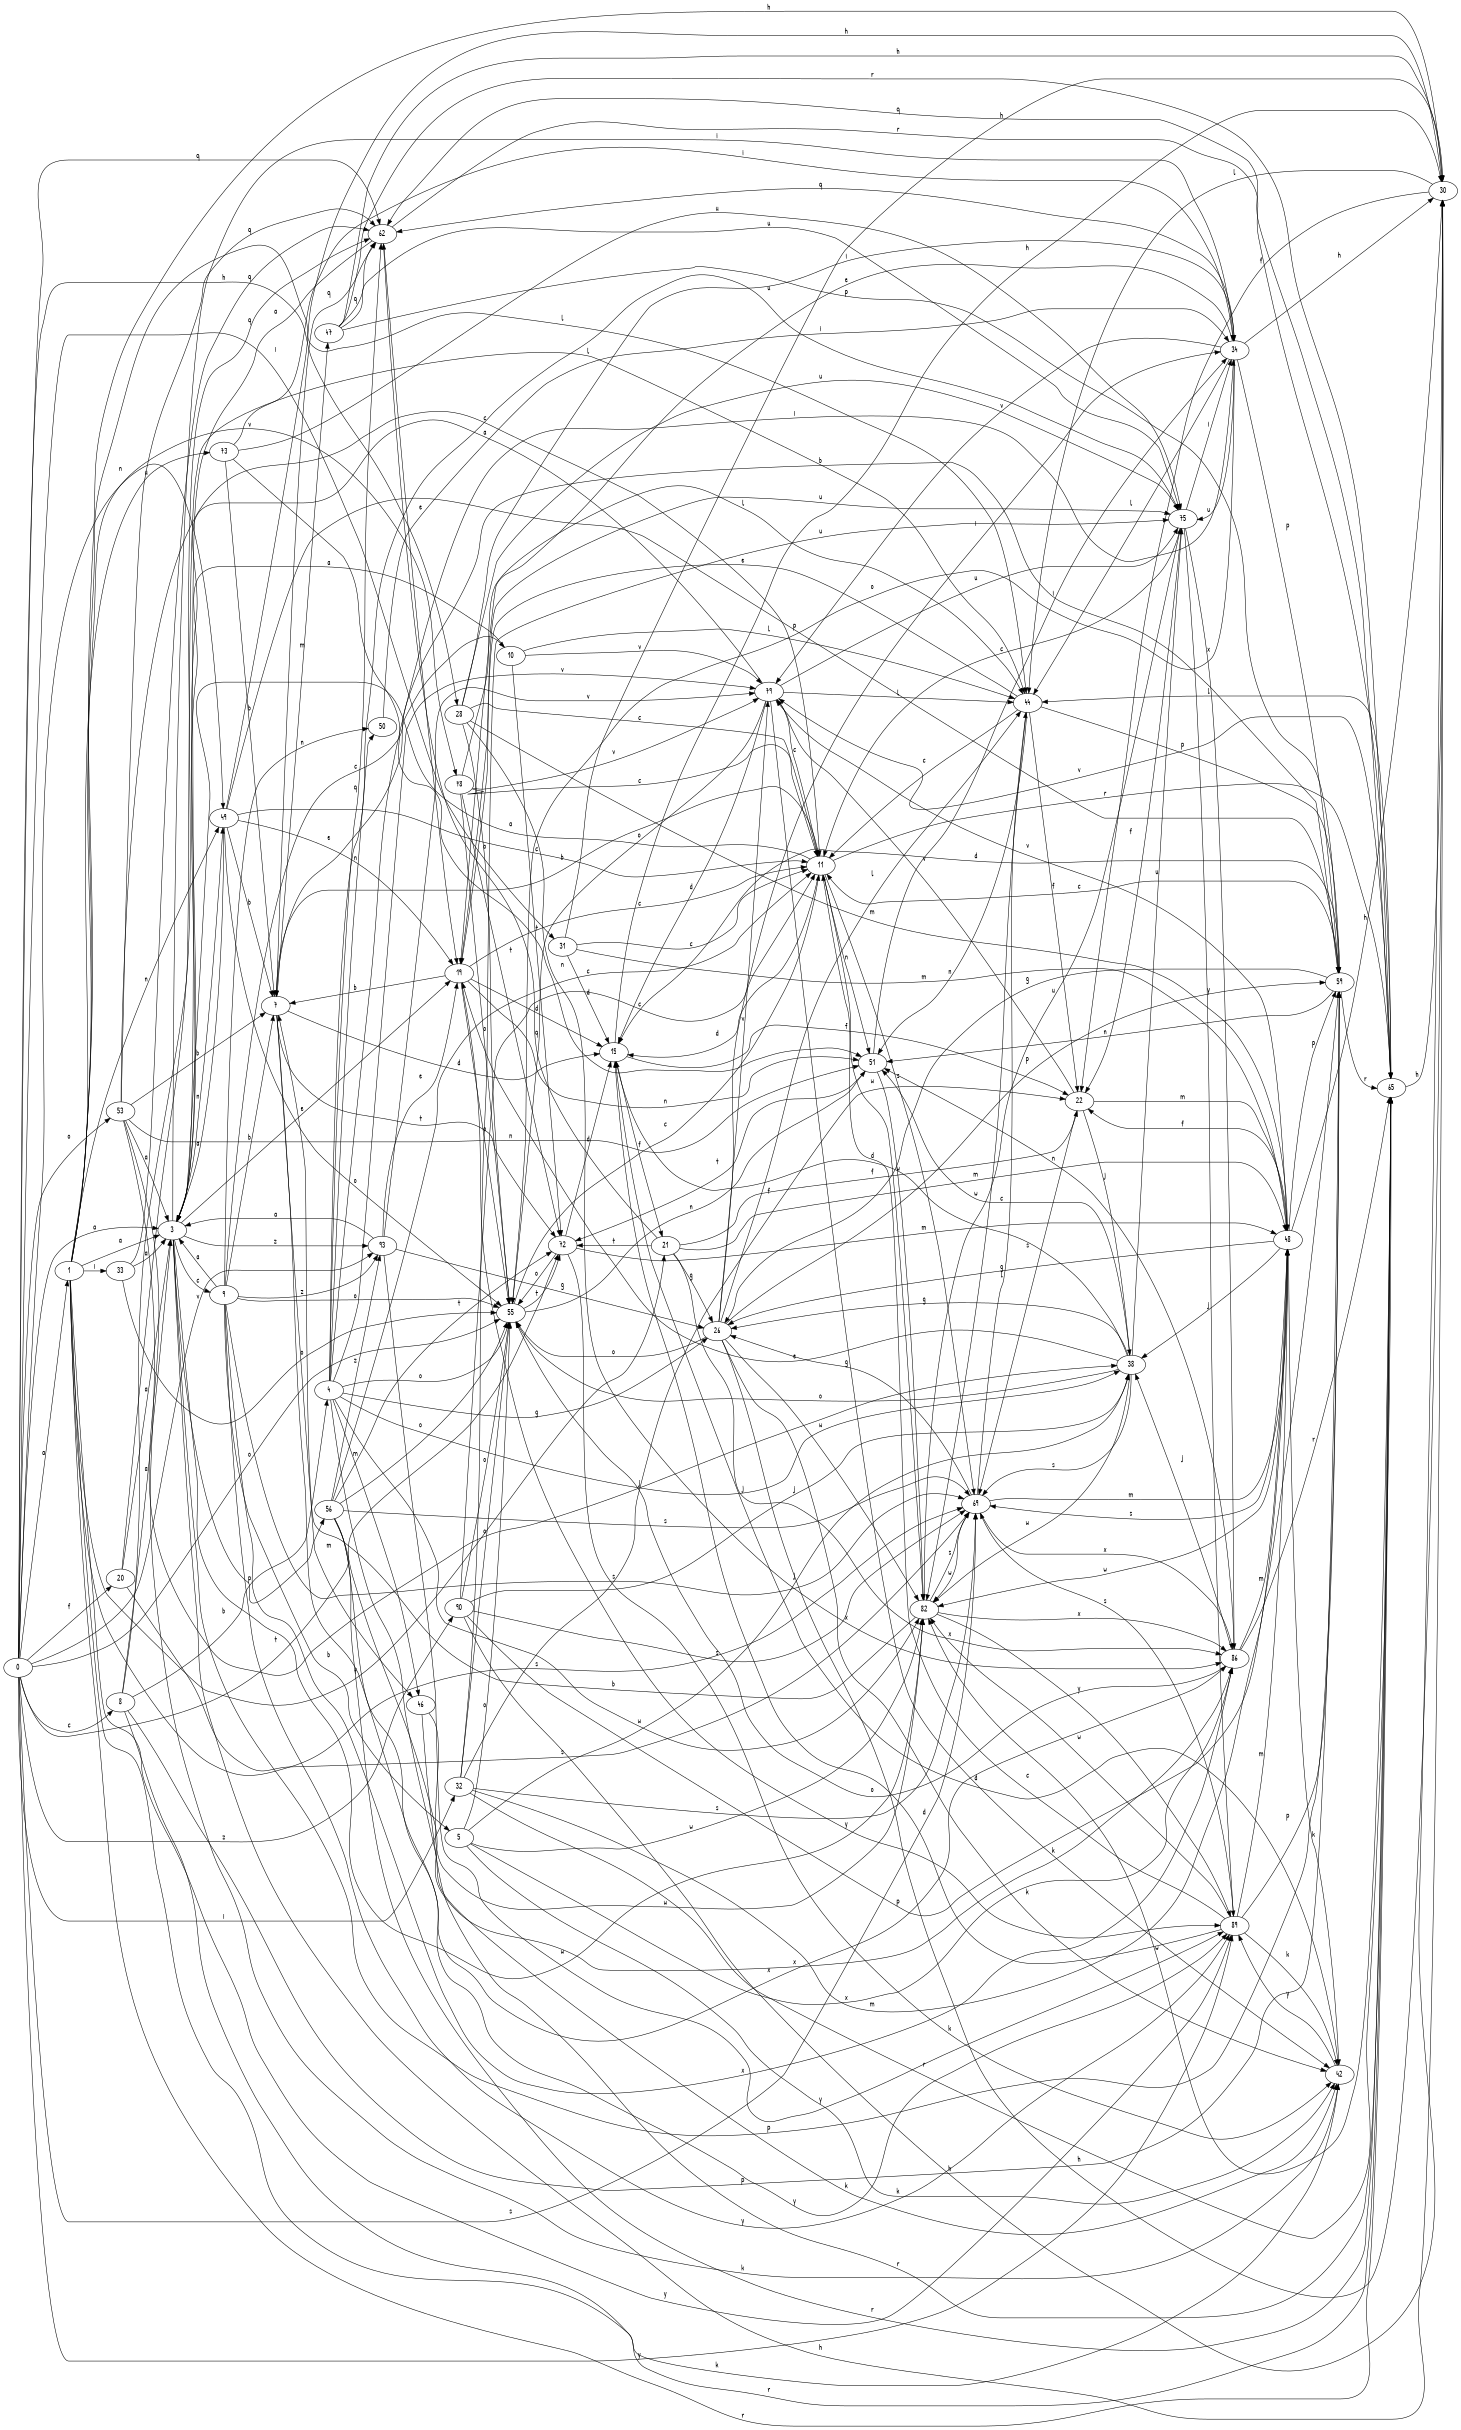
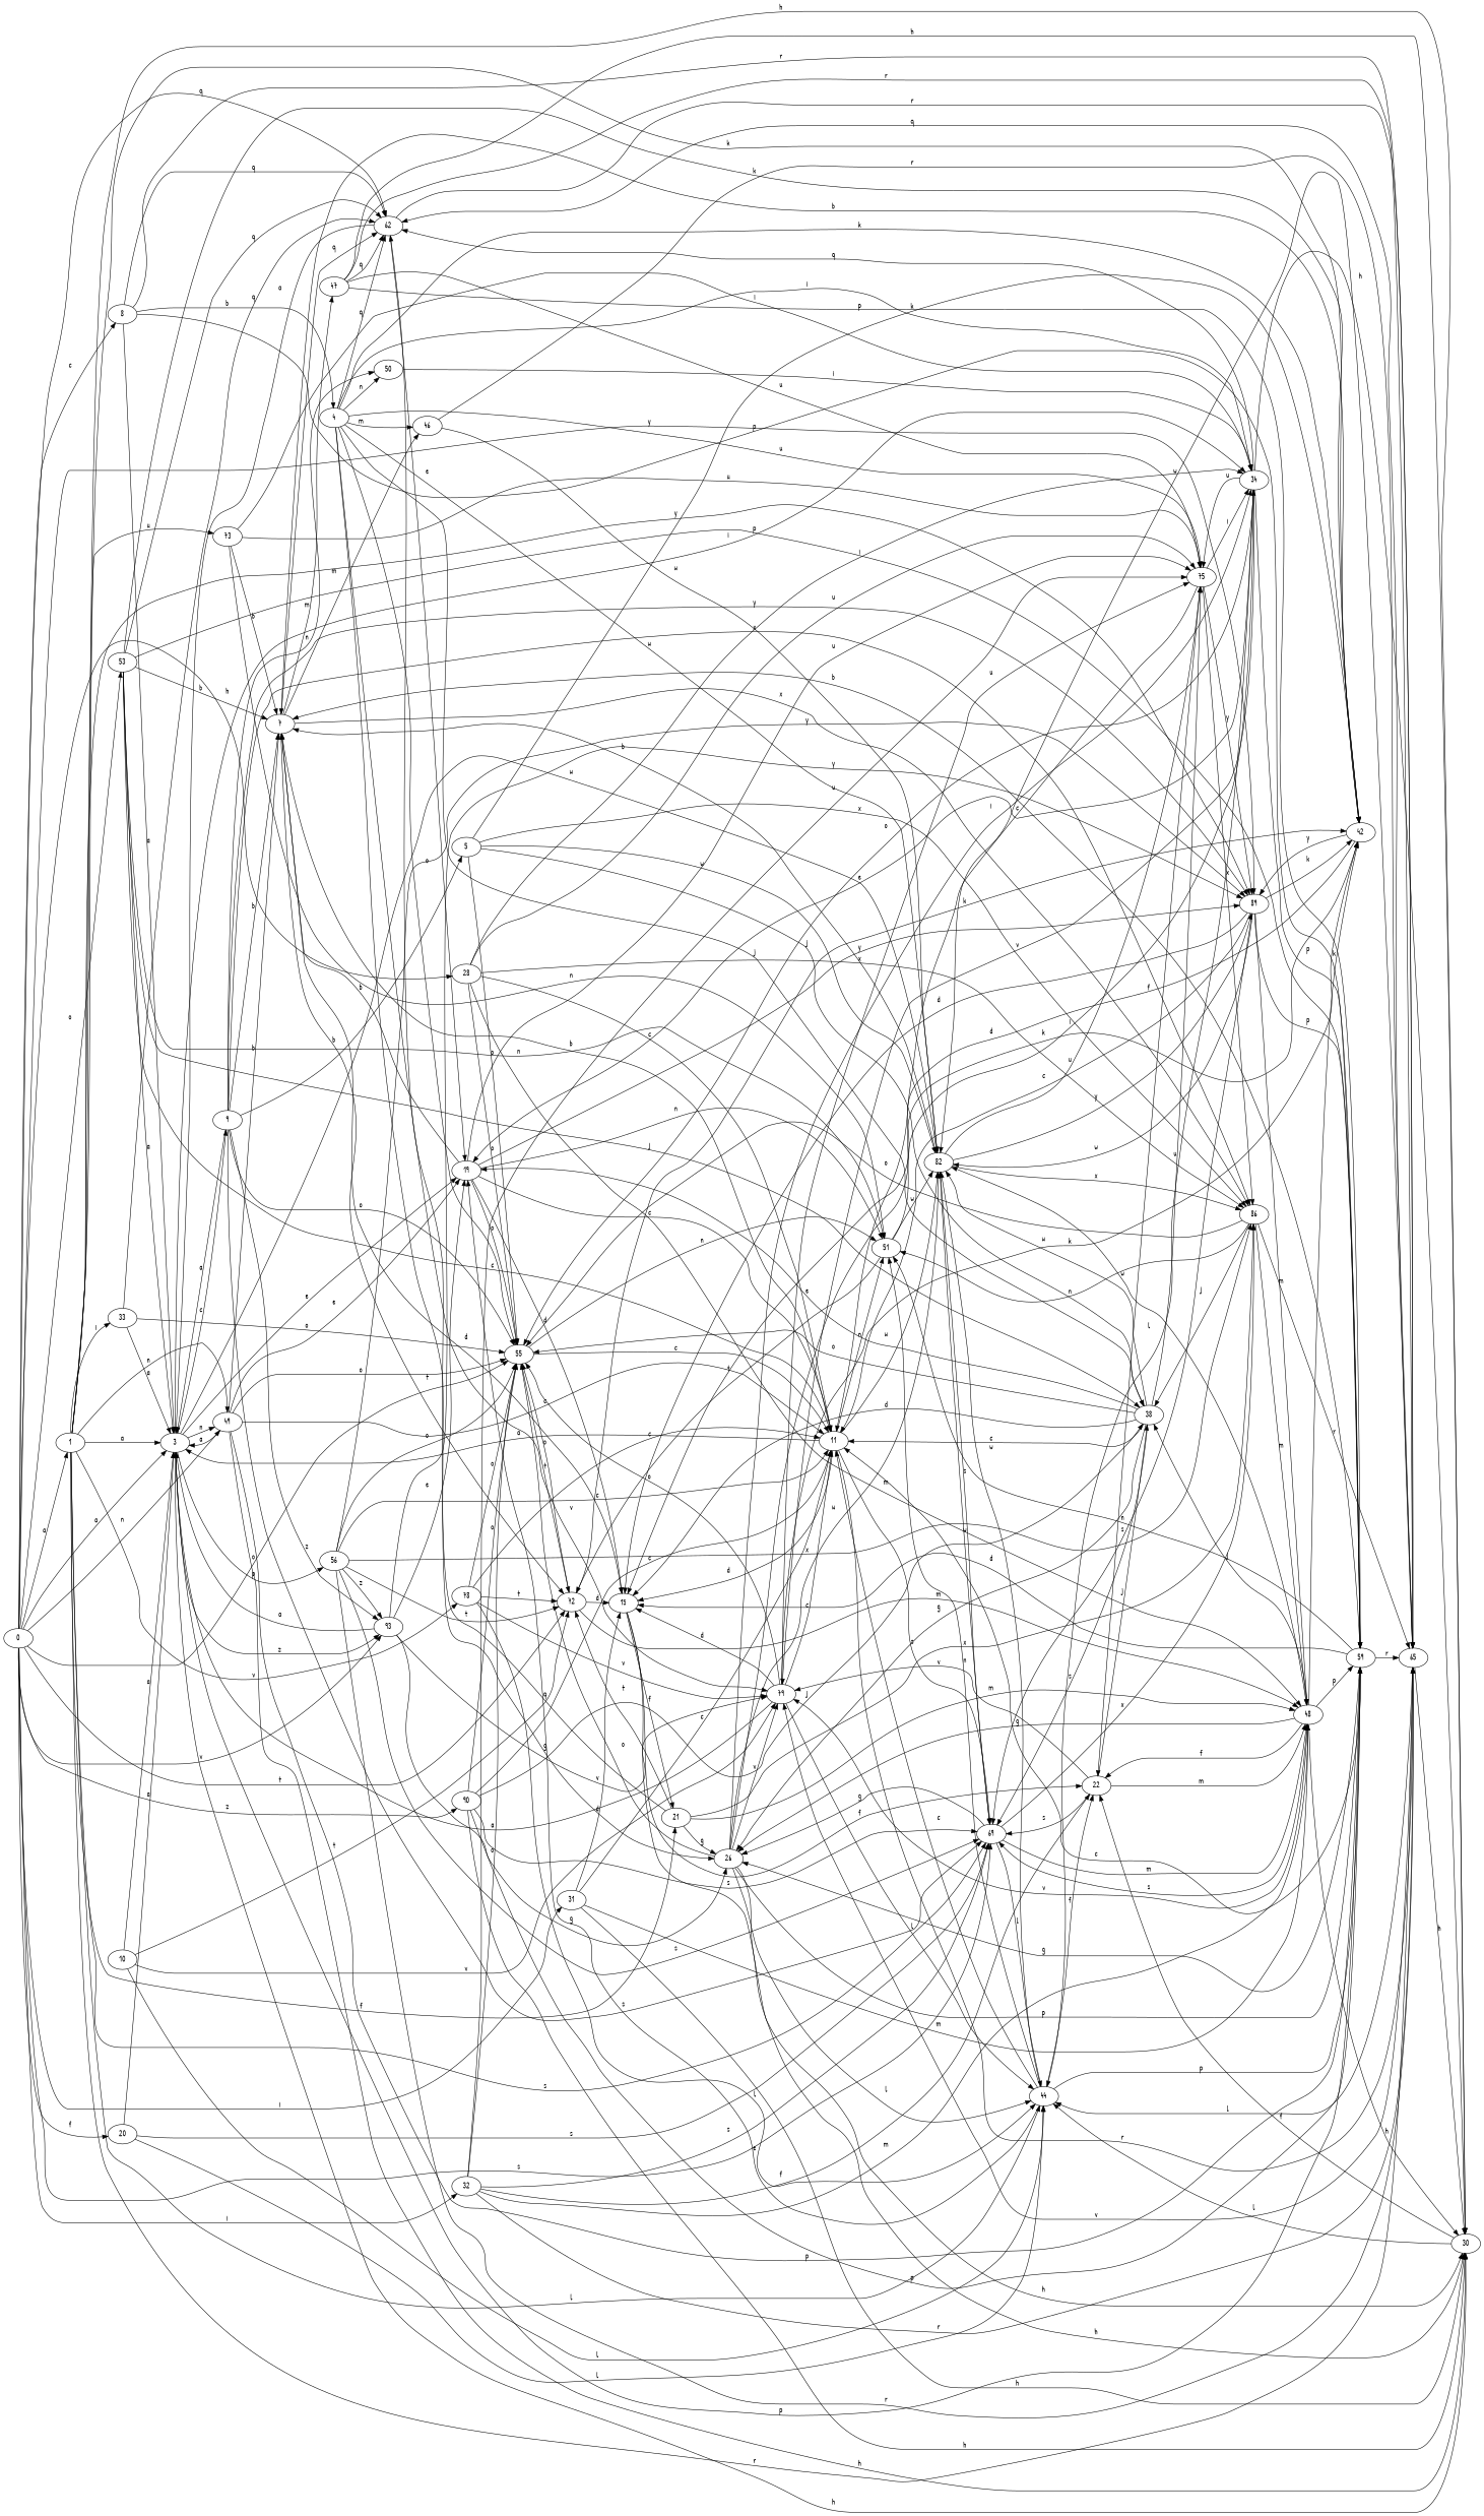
  strict digraph {
    fontname="Patrick Hand"
    rankdir=LR
    node [fontname="Patrick Hand"]
    edge [fontname="Patrick Hand"]
    0
    1
    3
    8
    20
    28
    31
    32
    49
    53
    55
    62
    69
    72
    89
    90
    93
    21
    30
    33
    42
    44
    65
    73
    78
    9
    19
    34
    56
    59
    82
    4
    75
    86
    11
    48
    15
    22
    7
    38
    51
    26
    79
    50
    5
    10
    46
    47
    0 -> 1 [label=a]
    0 -> 3 [label=a]
    0 -> 8 [label=c]
    0 -> 20 [label=f]
    0 -> 28 [label=h]
    0 -> 31 [label=i]
    0 -> 32 [label=i]
    0 -> 49 [label=n]
    0 -> 53 [label=o]
    0 -> 55 [label=o]
    0 -> 62 [label=q]
    0 -> 69 [label=s]
    0 -> 72 [label=t]
    0 -> 89 [label=y]
    0 -> 90 [label=z]
    0 -> 93 [label=v]
    1 -> 3 [label=a]
    1 -> 49 [label=n]
    1 -> 69 [label=s]
    1 -> 89 [label=y]
    1 -> 21 [label=f]
    1 -> 30 [label=h]
    1 -> 33 [label=i]
    1 -> 42 [label=k]
    1 -> 44 [label=l]
    1 -> 65 [label=r]
    1 -> 73 [label=u]
    1 -> 78 [label=v]
    3 -> 49 [label=n]
    3 -> 93 [label=z]
    3 -> 30 [label=h]
    3 -> 9 [label=c]
    3 -> 19 [label=e]
    3 -> 34 [label=i]
    3 -> 56 [label=p]
    3 -> 59 [label=p]
    3 -> 82 [label=w]
    8 -> 3 [label=a]
    8 -> 62 [label=q]
    8 -> 65 [label=r]
    8 -> 59 [label=p]
    8 -> 4 [label=b]
    20 -> 3 [label=a]
    20 -> 69 [label=s]
    20 -> 44 [label=l]
    28 -> 55 [label=o]
    28 -> 34 [label=i]
    28 -> 75 [label=u]
    28 -> 86 [label=x]
    28 -> 11 [label=c]
    28 -> 48 [label=m]
    31 -> 30 [label=h]
    31 -> 11 [label=c]
    31 -> 48 [label=m]
    31 -> 15 [label=d]
    32 -> 55 [label=o]
    32 -> 69 [label=s]
    32 -> 65 [label=r]
    32 -> 75 [label=u]
    32 -> 48 [label=m]
    32 -> 22 [label=f]
    49 -> 3 [label=a]
    49 -> 55 [label=o]
    49 -> 30 [label=h]
    49 -> 19 [label=e]
    49 -> 59 [label=p]
    49 -> 11 [label=c]
    49 -> 7 [label=b]
    53 -> 3 [label=a]
    53 -> 62 [label=q]
    53 -> 42 [label=k]
+   53 -> 59 [label=p]
    53 -> 11 [label=c]
    53 -> 7 [label=b]
    53 -> 38 [label=j]
    53 -> 51 [label=n]
    55 -> 72 [label=t]
    55 -> 11 [label=c]
    55 -> 51 [label=n]
    62 -> 3 [label=a]
    62 -> 65 [label=r]
    62 -> 19 [label=e]
    69 -> 44 [label=l]
    69 -> 82 [label=w]
    69 -> 86 [label=x]
    69 -> 48 [label=m]
    69 -> 26 [label=g]
    72 -> 55 [label=o]
    72 -> 42 [label=k]
    72 -> 48 [label=m]
    72 -> 15 [label=d]
    89 -> 69 [label=s]
    89 -> 42 [label=k]
    89 -> 59 [label=p]
    89 -> 82 [label=w]
    89 -> 11 [label=c]
    89 -> 48 [label=m]
    89 -> 15 [label=d]
    90 -> 55 [label=o]
    90 -> 69 [label=s]
    90 -> 30 [label=h]
    90 -> 59 [label=p]
    90 -> 11 [label=c]
    90 -> 38 [label=j]
    93 -> 3 [label=a]
    93 -> 89 [label=y]
    93 -> 19 [label=e]
    93 -> 26 [label=g]
    93 -> 79 [label=v]
    21 -> 62 [label=q]
    21 -> 72 [label=t]
    21 -> 86 [label=x]
    21 -> 48 [label=m]
-   21 -> 22 [label=f]
    21 -> 26 [label=g]
    30 -> 44 [label=l]
    30 -> 22 [label=f]
    33 -> 3 [label=a]
    33 -> 55 [label=o]
    33 -> 62 [label=q]
    42 -> 89 [label=y]
    42 -> 15 [label=d]
+   42 -> 7 [label=b]
    44 -> 19 [label=e]
    44 -> 59 [label=p]
    44 -> 82 [label=w]
    44 -> 11 [label=c]
    44 -> 22 [label=f]
    44 -> 51 [label=n]
    65 -> 62 [label=q]
    65 -> 30 [label=h]
    65 -> 44 [label=l]
    65 -> 82 [label=w]
    65 -> 79 [label=v]
    73 -> 34 [label=i]
    73 -> 75 [label=u]
    73 -> 7 [label=b]
    73 -> 51 [label=n]
    78 -> 55 [label=o]
    78 -> 72 [label=t]
    78 -> 44 [label=l]
    78 -> 11 [label=c]
    78 -> 79 [label=v]
    9 -> 3 [label=a]
    9 -> 55 [label=o]
    9 -> 69 [label=s]
    9 -> 89 [label=y]
    9 -> 93 [label=z]
    9 -> 86 [label=x]
    9 -> 7 [label=b]
    9 -> 50 [label=n]
    9 -> 5 [label=b]
-   9 -> 10 [label=c]
    19 -> 55 [label=o]
    19 -> 89 [label=y]
    19 -> 75 [label=u]
    19 -> 11 [label=c]
    19 -> 15 [label=d]
    19 -> 7 [label=b]
    19 -> 51 [label=n]
    34 -> 55 [label=o]
    34 -> 62 [label=q]
    34 -> 30 [label=h]
    34 -> 44 [label=l]
    34 -> 19 [label=e]
    34 -> 59 [label=p]
    34 -> 75 [label=u]
    34 -> 79 [label=v]
    56 -> 55 [label=o]
    56 -> 69 [label=s]
    56 -> 72 [label=t]
    56 -> 89 [label=y]
    56 -> 93 [label=z]
    56 -> 65 [label=r]
    56 -> 86 [label=x]
    56 -> 11 [label=c]
    59 -> 65 [label=r]
    59 -> 11 [label=c]
    59 -> 15 [label=d]
    59 -> 7 [label=b]
    59 -> 51 [label=n]
    59 -> 26 [label=g]
    82 -> 69 [label=s]
    82 -> 89 [label=y]
    82 -> 75 [label=u]
    82 -> 86 [label=x]
    82 -> 7 [label=b]
    4 -> 55 [label=o]
    4 -> 62 [label=q]
    4 -> 42 [label=k]
    4 -> 34 [label=i]
    4 -> 82 [label=w]
    4 -> 75 [label=u]
    4 -> 38 [label=j]
    4 -> 26 [label=g]
    4 -> 79 [label=v]
    4 -> 50 [label=n]
    4 -> 46 [label=m]
    75 -> 89 [label=y]
    75 -> 34 [label=i]
    75 -> 86 [label=x]
    75 -> 11 [label=c]
    75 -> 22 [label=f]
    86 -> 55 [label=o]
    86 -> 65 [label=r]
    86 -> 48 [label=m]
    86 -> 38 [label=j]
    86 -> 51 [label=n]
    11 -> 3 [label=a]
    11 -> 69 [label=s]
    11 -> 65 [label=r]
    11 -> 82 [label=w]
    11 -> 15 [label=d]
    11 -> 7 [label=b]
    11 -> 51 [label=n]
    48 -> 69 [label=s]
    48 -> 30 [label=h]
    48 -> 42 [label=k]
    48 -> 59 [label=p]
    48 -> 82 [label=w]
    48 -> 22 [label=f]
    48 -> 38 [label=j]
    48 -> 26 [label=g]
    48 -> 79 [label=v]
    15 -> 21 [label=f]
    15 -> 30 [label=h]
    15 -> 22 [label=f]
    22 -> 69 [label=s]
    22 -> 48 [label=m]
    22 -> 38 [label=j]
    22 -> 79 [label=v]
    7 -> 62 [label=q]
    7 -> 72 [label=t]
    7 -> 86 [label=x]
    7 -> 15 [label=d]
    7 -> 46 [label=m]
    7 -> 47 [label=m]
    38 -> 55 [label=o]
    38 -> 69 [label=s]
    38 -> 19 [label=e]
    38 -> 82 [label=w]
    38 -> 75 [label=u]
-   38 -> 51 [label=c]
+   38 -> 11 [label=c]
    38 -> 15 [label=d]
    38 -> 26 [label=g]
    51 -> 72 [label=t]
    51 -> 34 [label=i]
    51 -> 82 [label=w]
    26 -> 55 [label=o]
    26 -> 30 [label=h]
    26 -> 42 [label=k]
    26 -> 44 [label=l]
    26 -> 34 [label=i]
    26 -> 59 [label=p]
    26 -> 82 [label=w]
    26 -> 79 [label=v]
    79 -> 3 [label=a]
    79 -> 55 [label=o]
    79 -> 42 [label=k]
    79 -> 44 [label=l]
    79 -> 75 [label=u]
    79 -> 11 [label=c]
    79 -> 15 [label=d]
    50 -> 34 [label=i]
    5 -> 55 [label=o]
    5 -> 42 [label=k]
    5 -> 82 [label=w]
    5 -> 86 [label=x]
    5 -> 38 [label=j]
    10 -> 3 [label=a]
    10 -> 72 [label=t]
    10 -> 44 [label=l]
    10 -> 79 [label=v]
    46 -> 65 [label=r]
    46 -> 82 [label=w]
    47 -> 62 [label=q]
    47 -> 30 [label=h]
    47 -> 65 [label=r]
    47 -> 59 [label=p]
    47 -> 75 [label=u]
  }
